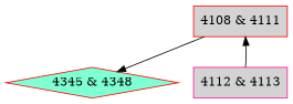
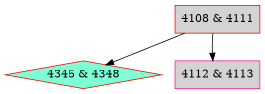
  digraph {
    node [color=red fillcolor=lightgrey shape=box style=filled]
    n1 [label="4108 & 4111"]
    n2 [fillcolor=aquamarine label="4345 & 4348" shape=diamond]
    n3 [color=deeppink label="4112 & 4113"]
    n1 -> n2
-   n3 -> n1
+   n1 -> n3
  }
